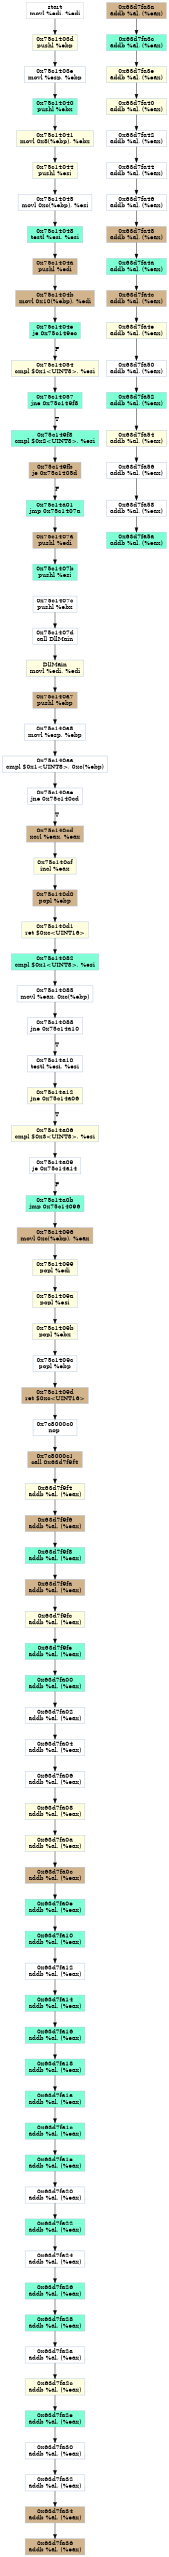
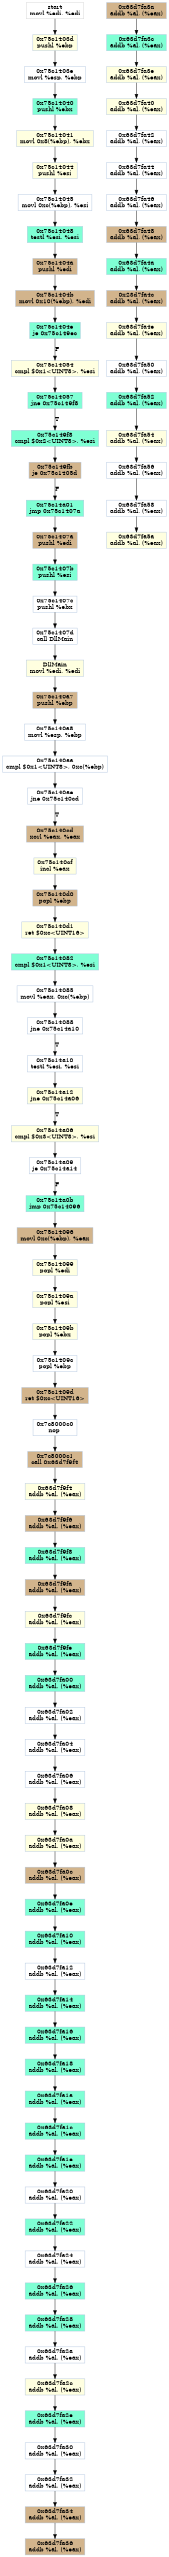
  digraph {
    node [color=lightsteelblue fillcolor=white shape=rectangle style=filled]
    edge [color="#000000"]
    n1 [color=lightgrey label="start\nmovl %edi, %edi"]
    n2 [fillcolor=lightyellow label="0x75c1403d\npushl %ebp"]
    n3 [label="0x75c1403e\nmovl %esp, %ebp"]
    n4 [fillcolor=aquamarine label="0x75c14040\npushl %ebx"]
    n5 [fillcolor=lightyellow label="0x75c14041\nmovl 0x8(%ebp), %ebx"]
    n6 [fillcolor=lightyellow label="0x75c14044\npushl %esi"]
    n7 [label="0x75c14045\nmovl 0xc(%ebp), %esi"]
    n8 [fillcolor=aquamarine label="0x75c14048\ntestl %esi, %esi"]
    n9 [fillcolor=tan label="0x75c1404a\npushl %edi"]
    n10 [fillcolor=tan label="0x75c1404b\nmovl 0x10(%ebp), %edi"]
    n11 [fillcolor=aquamarine label="0x75c1404e\nje 0x75c149ec"]
    n12 [fillcolor=lightyellow label="0x75c14054\ncmpl $0x1<UINT8>, %esi"]
    n13 [fillcolor=aquamarine label="0x75c14057\njne 0x75c149f8"]
    n14 [fillcolor=aquamarine label="0x75c149f8\ncmpl $0x2<UINT8>, %esi"]
    n15 [fillcolor=tan label="0x75c149fb\nje 0x75c1405d"]
    n16 [fillcolor=aquamarine label="0x75c14a01\njmp 0x75c1407a"]
    n17 [fillcolor=tan label="0x75c1407a\npushl %edi"]
    n18 [fillcolor=aquamarine label="0x75c1407b\npushl %esi"]
    n19 [label="0x75c1407c\npushl %ebx"]
    n20 [label="0x75c1407d\ncall DllMain"]
    n21 [fillcolor=lightyellow label="DllMain\nmovl %edi, %edi"]
    n22 [fillcolor=tan label="0x75c140a7\npushl %ebp"]
    n23 [label="0x75c140a8\nmovl %esp, %ebp"]
    n24 [label="0x75c140aa\ncmpl $0x1<UINT8>, 0xc(%ebp)"]
    n25 [label="0x75c140ae\njne 0x75c140cd"]
    n26 [fillcolor=tan label="0x75c140cd\nxorl %eax, %eax"]
    n27 [fillcolor=lightyellow label="0x75c140cf\nincl %eax"]
    n28 [fillcolor=tan label="0x75c140d0\npopl %ebp"]
    n29 [fillcolor=lightyellow label="0x75c140d1\nret $0xc<UINT16>"]
    n30 [fillcolor=aquamarine label="0x75c14082\ncmpl $0x1<UINT8>, %esi"]
    n31 [label="0x75c14085\nmovl %eax, 0xc(%ebp)"]
    n32 [label="0x75c14088\njne 0x75c14a10"]
    n33 [label="0x75c14a10\ntestl %esi, %esi"]
    n34 [fillcolor=lightyellow label="0x75c14a12\njne 0x75c14a06"]
    n35 [fillcolor=lightyellow label="0x75c14a06\ncmpl $0x3<UINT8>, %esi"]
    n36 [label="0x75c14a09\nje 0x75c14a14"]
    n37 [fillcolor=aquamarine label="0x75c14a0b\njmp 0x75c14096"]
    n38 [fillcolor=tan label="0x75c14096\nmovl 0xc(%ebp), %eax"]
    n39 [fillcolor=lightyellow label="0x75c14099\npopl %edi"]
    n40 [fillcolor=lightyellow label="0x75c1409a\npopl %esi"]
    n41 [fillcolor=lightyellow label="0x75c1409b\npopl %ebx"]
    n42 [label="0x75c1409c\npopl %ebp"]
    n43 [fillcolor=tan label="0x75c1409d\nret $0xc<UINT16>"]
    n44 [label="0x7c8000c0\nnop "]
    n45 [fillcolor=tan label="0x7c8000c1\ncall 0x63d7f9f4"]
    n46 [fillcolor=lightyellow label="0x63d7f9f4\naddb %al, (%eax)"]
    n47 [fillcolor=tan label="0x63d7f9f6\naddb %al, (%eax)"]
    n48 [fillcolor=aquamarine label="0x63d7f9f8\naddb %al, (%eax)"]
    n49 [fillcolor=tan label="0x63d7f9fa\naddb %al, (%eax)"]
    n50 [fillcolor=lightyellow label="0x63d7f9fc\naddb %al, (%eax)"]
    n51 [fillcolor=aquamarine label="0x63d7f9fe\naddb %al, (%eax)"]
    n52 [fillcolor=aquamarine label="0x63d7fa00\naddb %al, (%eax)"]
    n53 [label="0x63d7fa02\naddb %al, (%eax)"]
    n54 [label="0x63d7fa04\naddb %al, (%eax)"]
    n55 [label="0x63d7fa06\naddb %al, (%eax)"]
    n56 [fillcolor=lightyellow label="0x63d7fa08\naddb %al, (%eax)"]
    n57 [fillcolor=lightyellow label="0x63d7fa0a\naddb %al, (%eax)"]
    n58 [fillcolor=tan label="0x63d7fa0c\naddb %al, (%eax)"]
    n59 [fillcolor=aquamarine label="0x63d7fa0e\naddb %al, (%eax)"]
    n60 [fillcolor=aquamarine label="0x63d7fa10\naddb %al, (%eax)"]
    n61 [label="0x63d7fa12\naddb %al, (%eax)"]
    n62 [fillcolor=aquamarine label="0x63d7fa14\naddb %al, (%eax)"]
    n63 [fillcolor=aquamarine label="0x63d7fa16\naddb %al, (%eax)"]
    n64 [fillcolor=aquamarine label="0x63d7fa18\naddb %al, (%eax)"]
    n65 [fillcolor=aquamarine label="0x63d7fa1a\naddb %al, (%eax)"]
    n66 [fillcolor=aquamarine label="0x63d7fa1c\naddb %al, (%eax)"]
    n67 [fillcolor=aquamarine label="0x63d7fa1e\naddb %al, (%eax)"]
    n68 [label="0x63d7fa20\naddb %al, (%eax)"]
    n69 [fillcolor=aquamarine label="0x63d7fa22\naddb %al, (%eax)"]
    n70 [label="0x63d7fa24\naddb %al, (%eax)"]
    n71 [fillcolor=aquamarine label="0x63d7fa26\naddb %al, (%eax)"]
    n72 [fillcolor=aquamarine label="0x63d7fa28\naddb %al, (%eax)"]
    n73 [label="0x63d7fa2a\naddb %al, (%eax)"]
    n74 [fillcolor=lightyellow label="0x63d7fa2c\naddb %al, (%eax)"]
    n75 [fillcolor=aquamarine label="0x63d7fa2e\naddb %al, (%eax)"]
    n76 [label="0x63d7fa30\naddb %al, (%eax)"]
    n77 [label="0x63d7fa32\naddb %al, (%eax)"]
    n78 [fillcolor=tan label="0x63d7fa34\naddb %al, (%eax)"]
    n79 [fillcolor=tan label="0x63d7fa36\naddb %al, (%eax)"]
    n80 [fillcolor=tan label="0x63d7fa3a\naddb %al, (%eax)"]
    n81 [fillcolor=aquamarine label="0x63d7fa3c\naddb %al, (%eax)"]
    n82 [fillcolor=lightyellow label="0x63d7fa3e\naddb %al, (%eax)"]
    n83 [fillcolor=lightyellow label="0x63d7fa40\naddb %al, (%eax)"]
    n84 [label="0x63d7fa42\naddb %al, (%eax)"]
    n85 [label="0x63d7fa44\naddb %al, (%eax)"]
    n86 [label="0x63d7fa46\naddb %al, (%eax)"]
    n87 [fillcolor=tan label="0x63d7fa48\naddb %al, (%eax)"]
    n88 [fillcolor=aquamarine label="0x63d7fa4a\naddb %al, (%eax)"]
-   n89 [fillcolor=tan label="0x63d7fa4c\naddb %al, (%eax)"]
+   n89 [fillcolor=tan label="0x23d7fa4c\naddb %al, (%eax)"]
    n90 [fillcolor=lightyellow label="0x63d7fa4e\naddb %al, (%eax)"]
    n91 [label="0x63d7fa50\naddb %al, (%eax)"]
    n92 [fillcolor=aquamarine label="0x63d7fa52\naddb %al, (%eax)"]
    n93 [fillcolor=lightyellow label="0x63d7fa54\naddb %al, (%eax)"]
    n94 [label="0x63d7fa56\naddb %al, (%eax)"]
    n95 [label="0x63d7fa58\naddb %al, (%eax)"]
-   n96 [fillcolor=aquamarine label="0x63d7fa5a\naddb %al, (%eax)"]
+   n96 [fillcolor=lightyellow label="0x63d7fa5a\naddb %al, (%eax)"]
    n1 -> n2
    n2 -> n3
    n3 -> n4
    n4 -> n5
    n5 -> n6
    n6 -> n7
    n7 -> n8
    n8 -> n9
    n9 -> n10
    n10 -> n11
    n11 -> n12 [label=F]
    n12 -> n13
    n13 -> n14 [label=T]
    n14 -> n15
    n15 -> n16 [label=F]
    n16 -> n17
    n17 -> n18
+   n18 -> n19
    n19 -> n20
    n20 -> n21
    n21 -> n22
    n22 -> n23
    n23 -> n24
    n24 -> n25
    n25 -> n26 [label=T]
    n26 -> n27
    n27 -> n28
    n28 -> n29
    n29 -> n30
    n30 -> n31
    n31 -> n32
    n32 -> n33 [label=T]
    n33 -> n34
    n34 -> n35 [label=T]
    n35 -> n36
    n36 -> n37 [label=F]
    n37 -> n38
    n38 -> n39
    n39 -> n40
    n40 -> n41
    n41 -> n42
    n42 -> n43
    n43 -> n44
    n44 -> n45
    n45 -> n46
    n46 -> n47
    n47 -> n48
    n48 -> n49
    n49 -> n50
    n50 -> n51
    n51 -> n52
    n52 -> n53
    n53 -> n54
    n54 -> n55
    n55 -> n56
    n56 -> n57
    n57 -> n58
    n58 -> n59
    n59 -> n60
    n60 -> n61
    n61 -> n62
    n62 -> n63
    n63 -> n64
    n64 -> n65
    n65 -> n66
    n66 -> n67
    n67 -> n68
    n68 -> n69
    n69 -> n70
    n70 -> n71
    n71 -> n72
    n72 -> n73
    n73 -> n74
    n74 -> n75
    n75 -> n76
    n76 -> n77
    n77 -> n78
    n78 -> n79
    n80 -> n81
    n81 -> n82
    n82 -> n83
    n83 -> n84
    n84 -> n85
    n85 -> n86
    n86 -> n87
    n87 -> n88
    n88 -> n89
    n89 -> n90
    n90 -> n91
    n91 -> n92
    n92 -> n93
    n93 -> n94
    n94 -> n95
    n95 -> n96
  }
